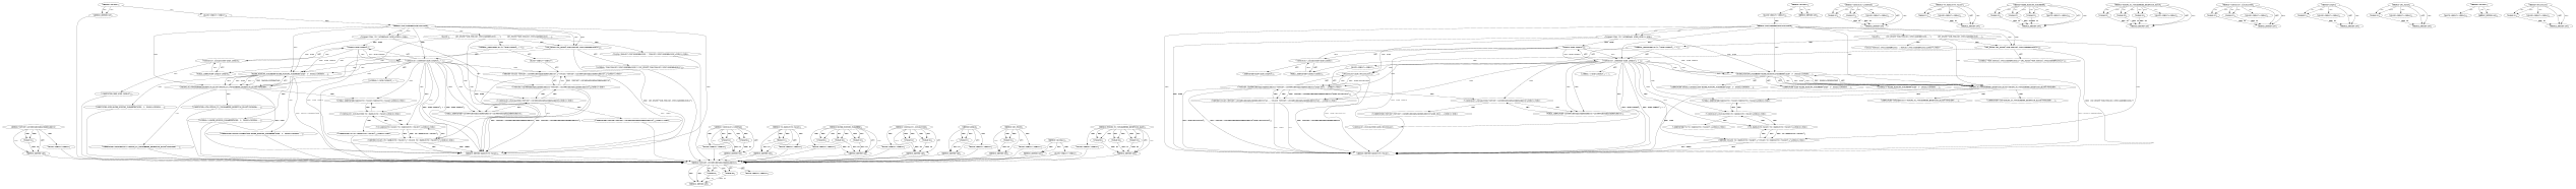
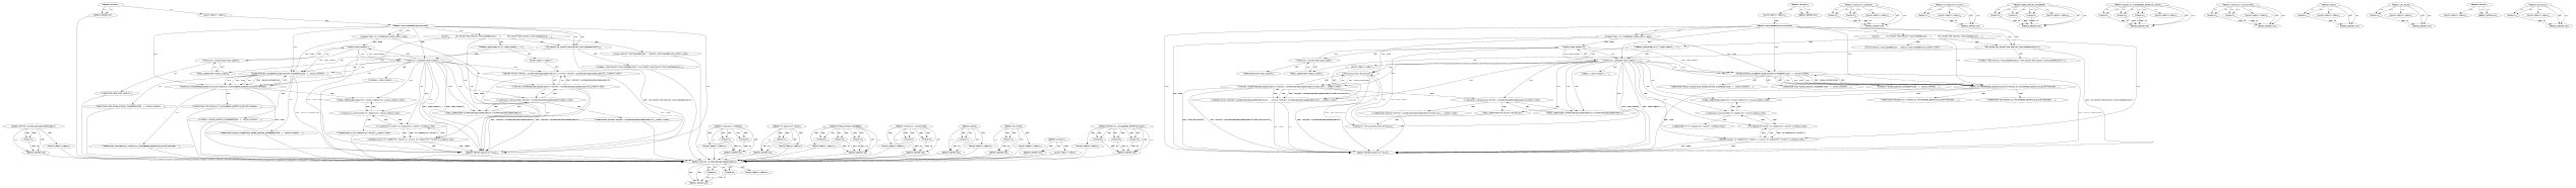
  digraph {
    fontname="Courier Prime"
    node [fontname="Courier Prime"]
    edge [fontname="Courier Prime"]
    n1 [label=<(METHOD,V8Proxy.throwNotEnoughArgumentsError)>]
    n2 [label=<(PARAM,p1)>]
    n3 [label=<(BLOCK,&lt;empty&gt;,&lt;empty&gt;)>]
    n4 [label=<(METHOD_RETURN,ANY)>]
    n5 [label=<(METHOD,V8Proxy.throwNotEnoughArgumentsError)>]
    n6 [label=<(PARAM,p1)>]
    n7 [label=<(PARAM,p2)>]
    n8 [label=<(BLOCK,&lt;empty&gt;,&lt;empty&gt;)>]
    n9 [label=<(METHOD_RETURN,ANY)>]
    n10 [label=<(METHOD,&lt;global&gt;)<SUB>1</SUB>>]
    n11 [label=<(BLOCK,&lt;empty&gt;,&lt;empty&gt;)<SUB>1</SUB>>]
    n12 [label=<(METHOD_RETURN,ANY)<SUB>1</SUB>>]
    n13 [label=<(METHOD,overloadedMethod12Callback)<SUB>1</SUB>>]
    n14 [label="<(PARAM,const v8::Arguments&amp; args)<SUB>1</SUB>>"]
    n15 [label=<(BLOCK,{      INC_STATS(&quot;DOM.TestObj.overloadedMethod1...,{      INC_STATS(&quot;DOM.TestObj.overloadedMethod1...)<SUB>2</SUB>>]
    n16 [label=<(INC_STATS,INC_STATS(&quot;DOM.TestObj.overloadedMethod12&quot;))<SUB>3</SUB>>]
    n17 [label=<(&lt;operator&gt;.lessThan,args.Length() &lt; 1)<SUB>4</SUB>>]
    n18 [label=<(STRING_TO_V8PARAMETER_EXCEPTION_BLOCK,STRING_TO_V8PARAMETER_EXCEPTION_BLOCK(V8Paramet...)<SUB>6</SUB>>]
    n19 [label=<(MAYBE_MISSING_PARAMETER,MAYBE_MISSING_PARAMETER(args, 0, DefaultIsUndef...)<SUB>6</SUB>>]
    n20 [label=<(METHOD_RETURN,Handle&lt;v8.Value&gt;)<SUB>1</SUB>>]
    n21 [label=<(Length,args.Length())<SUB>4</SUB>>]
    n22 [label=<(CONTROL_STRUCTURE,IF,if (args.Length() &lt; 1))<SUB>4</SUB>>]
    n23 [label="<(LOCAL,TestObj.overloadedMethod1 : TestObj.overloadedMethod1)<SUB>7</SUB>>"]
    n24 [label="<(RETURN,return v8::Handle&lt;v8::Value&gt;();,return v8::Handle&lt;v8::Value&gt;();)<SUB>8</SUB>>"]
    n25 [label=<(LITERAL,&quot;DOM.TestObj.overloadedMethod12&quot;,INC_STATS(&quot;DOM.TestObj.overloadedMethod12&quot;))<SUB>3</SUB>>]
    n26 [label=<(FIELD_IDENTIFIER,Length,Length)<SUB>4</SUB>>]
    n27 [label=<(LITERAL,1,args.Length() &lt; 1)<SUB>4</SUB>>]
    n28 [label="<(RETURN,return V8Proxy::throwNotEnoughArgumentsError();,return V8Proxy::throwNotEnoughArgumentsError();)<SUB>5</SUB>>"]
    n29 [label="<(V8Proxy.throwNotEnoughArgumentsError,V8Proxy::throwNotEnoughArgumentsError())<SUB>5</SUB>>"]
    n30 [label="<(&lt;operator&gt;.fieldAccess,V8Proxy::throwNotEnoughArgumentsError)<SUB>5</SUB>>"]
    n31 [label=<(FIELD_IDENTIFIER,throwNotEnoughArgumentsError,throwNotEnoughArgumentsError)<SUB>5</SUB>>]
    n32 [label="<(v8.Handle&lt;v8.Value&gt;,v8::Handle&lt;v8::Value&gt;())<SUB>8</SUB>>"]
    n33 [label="<(&lt;operator&gt;.fieldAccess,v8::Handle&lt;v8::Value&gt;)<SUB>8</SUB>>"]
    n34 [label="<(FIELD_IDENTIFIER,Handle&lt;v8::Value&gt;,Handle&lt;v8::Value&gt;)<SUB>8</SUB>>"]
    n35 [label=<(IDENTIFIER,V8Parameter&lt;&gt;,STRING_TO_V8PARAMETER_EXCEPTION_BLOCK(V8Paramet...)<SUB>6</SUB>>]
    n36 [label=<(IDENTIFIER,type,STRING_TO_V8PARAMETER_EXCEPTION_BLOCK(V8Paramet...)<SUB>6</SUB>>]
    n37 [label=<(IDENTIFIER,args,MAYBE_MISSING_PARAMETER(args, 0, DefaultIsUndef...)<SUB>6</SUB>>]
    n38 [label=<(LITERAL,0,MAYBE_MISSING_PARAMETER(args, 0, DefaultIsUndef...)<SUB>6</SUB>>]
    n39 [label=<(IDENTIFIER,DefaultIsUndefined,MAYBE_MISSING_PARAMETER(args, 0, DefaultIsUndef...)<SUB>6</SUB>>]
    n40 [label=<(&lt;operator&gt;.fieldAccess,args.Length)<SUB>4</SUB>>]
    n41 [label=<(BLOCK,&lt;empty&gt;,&lt;empty&gt;)<SUB>5</SUB>>]
    n42 [label="<(IDENTIFIER,V8Proxy,V8Proxy::throwNotEnoughArgumentsError())<SUB>5</SUB>>"]
    n43 [label="<(IDENTIFIER,v8,v8::Handle&lt;v8::Value&gt;())<SUB>8</SUB>>"]
    n44 [label=<(IDENTIFIER,args,args.Length())<SUB>4</SUB>>]
    n45 [label=<(METHOD,&lt;operator&gt;.lessThan)>]
    n46 [label=<(PARAM,p1)>]
    n47 [label=<(PARAM,p2)>]
    n48 [label=<(BLOCK,&lt;empty&gt;,&lt;empty&gt;)>]
    n49 [label=<(METHOD_RETURN,ANY)>]
    n50 [label=<(METHOD,v8.Handle&lt;v8.Value&gt;)>]
    n51 [label=<(PARAM,p1)>]
    n52 [label=<(BLOCK,&lt;empty&gt;,&lt;empty&gt;)>]
    n53 [label=<(METHOD_RETURN,ANY)>]
    n54 [label=<(METHOD,MAYBE_MISSING_PARAMETER)>]
    n55 [label=<(PARAM,p1)>]
    n56 [label=<(PARAM,p2)>]
    n57 [label=<(PARAM,p3)>]
    n58 [label=<(BLOCK,&lt;empty&gt;,&lt;empty&gt;)>]
    n59 [label=<(METHOD_RETURN,ANY)>]
    n60 [label=<(METHOD,&lt;operator&gt;.fieldAccess)>]
    n61 [label=<(PARAM,p1)>]
    n62 [label=<(PARAM,p2)>]
    n63 [label=<(BLOCK,&lt;empty&gt;,&lt;empty&gt;)>]
    n64 [label=<(METHOD_RETURN,ANY)>]
    n65 [label=<(METHOD,Length)>]
    n66 [label=<(PARAM,p1)>]
    n67 [label=<(BLOCK,&lt;empty&gt;,&lt;empty&gt;)>]
    n68 [label=<(METHOD_RETURN,ANY)>]
    n69 [label=<(METHOD,INC_STATS)>]
    n70 [label=<(PARAM,p1)>]
    n71 [label=<(BLOCK,&lt;empty&gt;,&lt;empty&gt;)>]
    n72 [label=<(METHOD_RETURN,ANY)>]
    n73 [label=<(METHOD,&lt;global&gt;)<SUB>1</SUB>>]
    n74 [label=<(BLOCK,&lt;empty&gt;,&lt;empty&gt;)>]
    n75 [label=<(METHOD_RETURN,ANY)>]
    n76 [label=<(METHOD,STRING_TO_V8PARAMETER_EXCEPTION_BLOCK)>]
    n77 [label=<(PARAM,p1)>]
    n78 [label=<(PARAM,p2)>]
    n79 [label=<(PARAM,p3)>]
    n80 [label=<(BLOCK,&lt;empty&gt;,&lt;empty&gt;)>]
    n81 [label=<(METHOD_RETURN,ANY)>]
    n82 [label=<(METHOD,&lt;global&gt;)<SUB>1</SUB>>]
    n83 [label=<(BLOCK,&lt;empty&gt;,&lt;empty&gt;)<SUB>1</SUB>>]
    n84 [label=<(METHOD_RETURN,ANY)<SUB>1</SUB>>]
    n85 [label=<(METHOD,overloadedMethod12Callback)<SUB>1</SUB>>]
    n86 [label="<(PARAM,const v8::Arguments&amp; args)<SUB>1</SUB>>"]
    n87 [label=<(BLOCK,{      INC_STATS(&quot;DOM.TestObj.overloadedMethod1...,{      INC_STATS(&quot;DOM.TestObj.overloadedMethod1...)<SUB>2</SUB>>]
    n88 [label=<(INC_STATS,INC_STATS(&quot;DOM.TestObj.overloadedMethod12&quot;))<SUB>3</SUB>>]
    n89 [label=<(&lt;operator&gt;.lessThan,args.Length() &lt; 1)<SUB>4</SUB>>]
    n90 [label=<(STRING_TO_V8PARAMETER_EXCEPTION_BLOCK,STRING_TO_V8PARAMETER_EXCEPTION_BLOCK(V8Paramet...)<SUB>6</SUB>>]
    n91 [label=<(MAYBE_MISSING_PARAMETER,MAYBE_MISSING_PARAMETER(args, 0, DefaultIsUndef...)<SUB>6</SUB>>]
    n92 [label=<(METHOD_RETURN,Handle&lt;v8.Value&gt;)<SUB>1</SUB>>]
    n93 [label=<(Length,args.Length())<SUB>4</SUB>>]
    n94 [label=<(GetIsolate,args.GetIsolate())<SUB>5</SUB>>]
    n95 [label=<(CONTROL_STRUCTURE,IF,if (args.Length() &lt; 1))<SUB>4</SUB>>]
    n96 [label="<(LOCAL,TestObj.overloadedMethod1 : TestObj.overloadedMethod1)<SUB>7</SUB>>"]
    n97 [label="<(RETURN,return v8::Handle&lt;v8::Value&gt;();,return v8::Handle&lt;v8::Value&gt;();)<SUB>8</SUB>>"]
    n98 [label=<(LITERAL,&quot;DOM.TestObj.overloadedMethod12&quot;,INC_STATS(&quot;DOM.TestObj.overloadedMethod12&quot;))<SUB>3</SUB>>]
    n99 [label=<(FIELD_IDENTIFIER,Length,Length)<SUB>4</SUB>>]
    n100 [label=<(LITERAL,1,args.Length() &lt; 1)<SUB>4</SUB>>]
    n101 [label="<(RETURN,return V8Proxy::throwNotEnoughArgumentsError(ar...,return V8Proxy::throwNotEnoughArgumentsError(ar...)<SUB>5</SUB>>"]
    n102 [label="<(V8Proxy.throwNotEnoughArgumentsError,V8Proxy::throwNotEnoughArgumentsError(args.GetI...)<SUB>5</SUB>>"]
    n103 [label="<(&lt;operator&gt;.fieldAccess,V8Proxy::throwNotEnoughArgumentsError)<SUB>5</SUB>>"]
    n104 [label=<(FIELD_IDENTIFIER,throwNotEnoughArgumentsError,throwNotEnoughArgumentsError)<SUB>5</SUB>>]
    n105 [label=<(&lt;operator&gt;.fieldAccess,args.GetIsolate)<SUB>5</SUB>>]
+   n106 [label=<(FIELD_IDENTIFIER,GetIsolate,GetIsolate)<SUB>5</SUB>>]
    n107 [label="<(v8.Handle&lt;v8.Value&gt;,v8::Handle&lt;v8::Value&gt;())<SUB>8</SUB>>"]
    n108 [label="<(&lt;operator&gt;.fieldAccess,v8::Handle&lt;v8::Value&gt;)<SUB>8</SUB>>"]
    n109 [label="<(FIELD_IDENTIFIER,Handle&lt;v8::Value&gt;,Handle&lt;v8::Value&gt;)<SUB>8</SUB>>"]
    n110 [label=<(IDENTIFIER,V8Parameter&lt;&gt;,STRING_TO_V8PARAMETER_EXCEPTION_BLOCK(V8Paramet...)<SUB>6</SUB>>]
    n111 [label=<(IDENTIFIER,type,STRING_TO_V8PARAMETER_EXCEPTION_BLOCK(V8Paramet...)<SUB>6</SUB>>]
    n112 [label=<(IDENTIFIER,args,MAYBE_MISSING_PARAMETER(args, 0, DefaultIsUndef...)<SUB>6</SUB>>]
    n113 [label=<(LITERAL,0,MAYBE_MISSING_PARAMETER(args, 0, DefaultIsUndef...)<SUB>6</SUB>>]
    n114 [label=<(IDENTIFIER,DefaultIsUndefined,MAYBE_MISSING_PARAMETER(args, 0, DefaultIsUndef...)<SUB>6</SUB>>]
    n115 [label=<(&lt;operator&gt;.fieldAccess,args.Length)<SUB>4</SUB>>]
    n116 [label=<(BLOCK,&lt;empty&gt;,&lt;empty&gt;)<SUB>5</SUB>>]
    n117 [label="<(IDENTIFIER,V8Proxy,V8Proxy::throwNotEnoughArgumentsError(args.GetI...)<SUB>5</SUB>>"]
    n118 [label="<(IDENTIFIER,v8,v8::Handle&lt;v8::Value&gt;())<SUB>8</SUB>>"]
    n119 [label=<(IDENTIFIER,args,args.Length())<SUB>4</SUB>>]
    n120 [label=<(METHOD,&lt;operator&gt;.lessThan)>]
    n121 [label=<(PARAM,p1)>]
    n122 [label=<(PARAM,p2)>]
    n123 [label=<(BLOCK,&lt;empty&gt;,&lt;empty&gt;)>]
    n124 [label=<(METHOD_RETURN,ANY)>]
    n125 [label=<(METHOD,v8.Handle&lt;v8.Value&gt;)>]
    n126 [label=<(PARAM,p1)>]
    n127 [label=<(BLOCK,&lt;empty&gt;,&lt;empty&gt;)>]
    n128 [label=<(METHOD_RETURN,ANY)>]
    n129 [label=<(METHOD,MAYBE_MISSING_PARAMETER)>]
    n130 [label=<(PARAM,p1)>]
    n131 [label=<(PARAM,p2)>]
    n132 [label=<(PARAM,p3)>]
    n133 [label=<(BLOCK,&lt;empty&gt;,&lt;empty&gt;)>]
    n134 [label=<(METHOD_RETURN,ANY)>]
    n135 [label=<(METHOD,STRING_TO_V8PARAMETER_EXCEPTION_BLOCK)>]
    n136 [label=<(PARAM,p1)>]
    n137 [label=<(PARAM,p2)>]
    n138 [label=<(PARAM,p3)>]
    n139 [label=<(BLOCK,&lt;empty&gt;,&lt;empty&gt;)>]
    n140 [label=<(METHOD_RETURN,ANY)>]
    n141 [label=<(METHOD,&lt;operator&gt;.fieldAccess)>]
    n142 [label=<(PARAM,p1)>]
    n143 [label=<(PARAM,p2)>]
    n144 [label=<(BLOCK,&lt;empty&gt;,&lt;empty&gt;)>]
    n145 [label=<(METHOD_RETURN,ANY)>]
    n146 [label=<(METHOD,Length)>]
    n147 [label=<(PARAM,p1)>]
    n148 [label=<(BLOCK,&lt;empty&gt;,&lt;empty&gt;)>]
    n149 [label=<(METHOD_RETURN,ANY)>]
    n150 [label=<(METHOD,INC_STATS)>]
    n151 [label=<(PARAM,p1)>]
    n152 [label=<(BLOCK,&lt;empty&gt;,&lt;empty&gt;)>]
    n153 [label=<(METHOD_RETURN,ANY)>]
    n154 [label=<(METHOD,&lt;global&gt;)<SUB>1</SUB>>]
    n155 [label=<(BLOCK,&lt;empty&gt;,&lt;empty&gt;)>]
    n156 [label=<(METHOD_RETURN,ANY)>]
    n157 [label=<(METHOD,GetIsolate)>]
    n158 [label=<(PARAM,p1)>]
    n159 [label=<(BLOCK,&lt;empty&gt;,&lt;empty&gt;)>]
    n160 [label=<(METHOD_RETURN,ANY)>]
    n1 -> n2 [label="AST: "]
    n1 -> n2 [label="DDG: "]
    n1 -> n3 [label="AST: "]
    n1 -> n4 [label="AST: "]
    n1 -> n4 [label="CFG: "]
    n2 -> n4 [label="DDG: p1"]
    n3 -> n5
    n4 -> n5
    n5 -> n6 [label="AST: "]
    n5 -> n6 [label="DDG: "]
    n5 -> n7 [label="AST: "]
    n5 -> n7 [label="DDG: "]
    n5 -> n8 [label="AST: "]
    n5 -> n9 [label="AST: "]
    n5 -> n9 [label="CFG: "]
    n6 -> n9 [label="DDG: p1"]
    n7 -> n9 [label="DDG: p2"]
    n10 -> n11 [label="AST: "]
    n10 -> n12 [label="AST: "]
    n10 -> n12 [label="CFG: "]
    n11 -> n13 [label="AST: "]
    n12 -> n5
    n13 -> n14 [label="AST: "]
    n13 -> n14 [label="DDG: "]
    n13 -> n15 [label="AST: "]
    n13 -> n16 [label="CFG: "]
    n13 -> n16 [label="DDG: "]
    n13 -> n17 [label="DDG: "]
    n13 -> n18 [label="DDG: "]
    n13 -> n19 [label="DDG: "]
    n13 -> n20 [label="AST: "]
    n14 -> n19 [label="DDG: args"]
    n14 -> n20 [label="DDG: args"]
    n14 -> n21 [label="DDG: args"]
    n15 -> n16 [label="AST: "]
    n15 -> n18 [label="AST: "]
    n15 -> n22 [label="AST: "]
    n15 -> n23 [label="AST: "]
    n15 -> n24 [label="AST: "]
    n16 -> n20 [label="DDG: INC_STATS(&quot;DOM.TestObj.overloadedMethod12&quot;)"]
    n16 -> n25 [label="AST: "]
    n16 -> n26 [label="CFG: "]
    n17 -> n18 [label="CDG: "]
    n17 -> n19 [label="CFG: "]
    n17 -> n19 [label="CDG: "]
    n17 -> n20 [label="DDG: args.Length()"]
    n17 -> n20 [label="DDG: args.Length() &lt; 1"]
    n17 -> n21 [label="AST: "]
    n17 -> n24 [label="CDG: "]
    n17 -> n27 [label="AST: "]
    n17 -> n28 [label="CDG: "]
    n17 -> n29 [label="CDG: "]
    n17 -> n30 [label="CDG: "]
    n17 -> n31 [label="CFG: "]
    n17 -> n31 [label="CDG: "]
    n17 -> n32 [label="CDG: "]
    n17 -> n33 [label="CDG: "]
    n17 -> n34 [label="CDG: "]
    n18 -> n19 [label="AST: "]
    n18 -> n20 [label="DDG: type"]
    n18 -> n34 [label="CFG: "]
    n18 -> n35 [label="AST: "]
    n18 -> n36 [label="AST: "]
    n19 -> n18 [label="CFG: "]
    n19 -> n18 [label="DDG: args"]
    n19 -> n18 [label="DDG: 0"]
    n19 -> n18 [label="DDG: DefaultIsUndefined"]
    n19 -> n20 [label="DDG: DefaultIsUndefined"]
    n19 -> n37 [label="AST: "]
    n19 -> n38 [label="AST: "]
    n19 -> n39 [label="AST: "]
    n20 -> n5
    n21 -> n17 [label="CFG: "]
    n21 -> n17 [label="DDG: args.Length"]
    n21 -> n19 [label="DDG: args.Length"]
    n21 -> n20 [label="DDG: args.Length"]
    n21 -> n40 [label="AST: "]
    n22 -> n17 [label="AST: "]
    n22 -> n41 [label="AST: "]
    n23 -> n5
    n24 -> n20 [label="CFG: "]
    n24 -> n20 [label="DDG: &lt;RET&gt;"]
    n24 -> n32 [label="AST: "]
    n25 -> n5
    n26 -> n40 [label="CFG: "]
    n27 -> n5
    n28 -> n20 [label="CFG: "]
    n28 -> n20 [label="DDG: &lt;RET&gt;"]
    n28 -> n29 [label="AST: "]
    n29 -> n20 [label="DDG: V8Proxy::throwNotEnoughArgumentsError"]
    n29 -> n20 [label="DDG: V8Proxy::throwNotEnoughArgumentsError()"]
    n29 -> n28 [label="CFG: "]
    n29 -> n28 [label="DDG: V8Proxy::throwNotEnoughArgumentsError()"]
    n29 -> n30 [label="AST: "]
    n30 -> n29 [label="CFG: "]
    n30 -> n31 [label="AST: "]
    n30 -> n42 [label="AST: "]
    n31 -> n30 [label="CFG: "]
    n32 -> n24 [label="CFG: "]
    n32 -> n24 [label="DDG: v8::Handle&lt;v8::Value&gt;()"]
    n32 -> n33 [label="AST: "]
    n33 -> n32 [label="CFG: "]
    n33 -> n34 [label="AST: "]
    n33 -> n43 [label="AST: "]
    n34 -> n33 [label="CFG: "]
    n35 -> n5
    n36 -> n5
    n37 -> n5
    n38 -> n5
    n39 -> n5
    n40 -> n21 [label="CFG: "]
    n40 -> n26 [label="AST: "]
    n40 -> n44 [label="AST: "]
    n41 -> n28 [label="AST: "]
    n42 -> n5
    n43 -> n5
    n44 -> n5
    n45 -> n46 [label="AST: "]
    n45 -> n46 [label="DDG: "]
    n45 -> n47 [label="AST: "]
    n45 -> n47 [label="DDG: "]
    n45 -> n48 [label="AST: "]
    n45 -> n49 [label="AST: "]
    n45 -> n49 [label="CFG: "]
    n46 -> n49 [label="DDG: p1"]
    n47 -> n49 [label="DDG: p2"]
    n48 -> n5
    n49 -> n5
    n50 -> n51 [label="AST: "]
    n50 -> n51 [label="DDG: "]
    n50 -> n52 [label="AST: "]
    n50 -> n53 [label="AST: "]
    n50 -> n53 [label="CFG: "]
    n51 -> n53 [label="DDG: p1"]
    n52 -> n5
    n53 -> n5
    n54 -> n55 [label="AST: "]
    n54 -> n55 [label="DDG: "]
    n54 -> n56 [label="AST: "]
    n54 -> n56 [label="DDG: "]
    n54 -> n57 [label="AST: "]
    n54 -> n57 [label="DDG: "]
    n54 -> n58 [label="AST: "]
    n54 -> n59 [label="AST: "]
    n54 -> n59 [label="CFG: "]
    n55 -> n59 [label="DDG: p1"]
    n56 -> n59 [label="DDG: p2"]
    n57 -> n59 [label="DDG: p3"]
    n58 -> n5
    n59 -> n5
    n60 -> n61 [label="AST: "]
    n60 -> n61 [label="DDG: "]
    n60 -> n62 [label="AST: "]
    n60 -> n62 [label="DDG: "]
    n60 -> n63 [label="AST: "]
    n60 -> n64 [label="AST: "]
    n60 -> n64 [label="CFG: "]
    n61 -> n64 [label="DDG: p1"]
    n62 -> n64 [label="DDG: p2"]
    n63 -> n5
    n64 -> n5
    n65 -> n66 [label="AST: "]
    n65 -> n66 [label="DDG: "]
    n65 -> n67 [label="AST: "]
    n65 -> n68 [label="AST: "]
    n65 -> n68 [label="CFG: "]
    n66 -> n68 [label="DDG: p1"]
    n67 -> n5
    n68 -> n5
    n69 -> n70 [label="AST: "]
    n69 -> n70 [label="DDG: "]
    n69 -> n71 [label="AST: "]
    n69 -> n72 [label="AST: "]
    n69 -> n72 [label="CFG: "]
    n70 -> n72 [label="DDG: p1"]
    n71 -> n5
    n72 -> n5
    n73 -> n74 [label="AST: "]
    n73 -> n75 [label="AST: "]
    n73 -> n75 [label="CFG: "]
    n74 -> n5
    n75 -> n5
    n76 -> n77 [label="AST: "]
    n76 -> n77 [label="DDG: "]
    n76 -> n78 [label="AST: "]
    n76 -> n78 [label="DDG: "]
    n76 -> n79 [label="AST: "]
    n76 -> n79 [label="DDG: "]
    n76 -> n80 [label="AST: "]
    n76 -> n81 [label="AST: "]
    n76 -> n81 [label="CFG: "]
    n77 -> n81 [label="DDG: p1"]
    n78 -> n81 [label="DDG: p2"]
    n79 -> n81 [label="DDG: p3"]
    n80 -> n5
    n81 -> n5
    n82 -> n83 [label="AST: "]
    n82 -> n84 [label="AST: "]
    n82 -> n84 [label="CFG: "]
    n83 -> n85 [label="AST: "]
    n85 -> n86 [label="AST: "]
    n85 -> n86 [label="DDG: "]
    n85 -> n87 [label="AST: "]
    n85 -> n88 [label="CFG: "]
    n85 -> n88 [label="DDG: "]
    n85 -> n89 [label="DDG: "]
    n85 -> n90 [label="DDG: "]
    n85 -> n91 [label="DDG: "]
    n85 -> n92 [label="AST: "]
    n86 -> n91 [label="DDG: args"]
    n86 -> n92 [label="DDG: args"]
    n86 -> n93 [label="DDG: args"]
    n86 -> n94 [label="DDG: args"]
    n87 -> n88 [label="AST: "]
    n87 -> n90 [label="AST: "]
    n87 -> n95 [label="AST: "]
    n87 -> n96 [label="AST: "]
    n87 -> n97 [label="AST: "]
    n88 -> n92 [label="DDG: INC_STATS(&quot;DOM.TestObj.overloadedMethod12&quot;)"]
    n88 -> n98 [label="AST: "]
    n88 -> n99 [label="CFG: "]
    n89 -> n90 [label="CDG: "]
    n89 -> n91 [label="CFG: "]
    n89 -> n91 [label="CDG: "]
    n89 -> n92 [label="DDG: args.Length()"]
    n89 -> n92 [label="DDG: args.Length() &lt; 1"]
    n89 -> n93 [label="AST: "]
    n89 -> n94 [label="CDG: "]
    n89 -> n97 [label="CDG: "]
    n89 -> n100 [label="AST: "]
    n89 -> n101 [label="CDG: "]
    n89 -> n102 [label="CDG: "]
    n89 -> n103 [label="CDG: "]
    n89 -> n104 [label="CFG: "]
    n89 -> n104 [label="CDG: "]
    n89 -> n105 [label="CDG: "]
+   n89 -> n106 [label="CDG: "]
    n89 -> n107 [label="CDG: "]
    n89 -> n108 [label="CDG: "]
    n89 -> n109 [label="CDG: "]
    n90 -> n91 [label="AST: "]
    n90 -> n92 [label="DDG: type"]
    n90 -> n109 [label="CFG: "]
    n90 -> n110 [label="AST: "]
    n90 -> n111 [label="AST: "]
    n91 -> n90 [label="CFG: "]
    n91 -> n90 [label="DDG: args"]
    n91 -> n90 [label="DDG: 0"]
    n91 -> n90 [label="DDG: DefaultIsUndefined"]
    n91 -> n92 [label="DDG: DefaultIsUndefined"]
    n91 -> n112 [label="AST: "]
    n91 -> n113 [label="AST: "]
    n91 -> n114 [label="AST: "]
    n93 -> n89 [label="CFG: "]
    n93 -> n89 [label="DDG: args.Length"]
    n93 -> n91 [label="DDG: args.Length"]
    n93 -> n92 [label="DDG: args.Length"]
    n93 -> n115 [label="AST: "]
    n94 -> n92 [label="DDG: args.GetIsolate"]
    n94 -> n102 [label="CFG: "]
    n94 -> n102 [label="DDG: args.GetIsolate"]
+   n94 -> n105 [label="AST: "]
    n95 -> n89 [label="AST: "]
    n95 -> n116 [label="AST: "]
    n97 -> n92 [label="CFG: "]
    n97 -> n92 [label="DDG: &lt;RET&gt;"]
    n97 -> n107 [label="AST: "]
    n99 -> n115 [label="CFG: "]
    n101 -> n92 [label="CFG: "]
    n101 -> n92 [label="DDG: &lt;RET&gt;"]
    n101 -> n102 [label="AST: "]
    n102 -> n92 [label="DDG: V8Proxy::throwNotEnoughArgumentsError"]
    n102 -> n92 [label="DDG: args.GetIsolate()"]
    n102 -> n92 [label="DDG: V8Proxy::throwNotEnoughArgumentsError(args.GetIsolate())"]
    n102 -> n94 [label="AST: "]
    n102 -> n101 [label="CFG: "]
    n102 -> n101 [label="DDG: V8Proxy::throwNotEnoughArgumentsError(args.GetIsolate())"]
    n102 -> n103 [label="AST: "]
    n103 -> n104 [label="AST: "]
+   n103 -> n106 [label="CFG: "]
    n103 -> n117 [label="AST: "]
    n104 -> n103 [label="CFG: "]
+   n105 -> n94 [label="CFG: "]
+   n106 -> n105 [label="CFG: "]
    n107 -> n97 [label="CFG: "]
    n107 -> n97 [label="DDG: v8::Handle&lt;v8::Value&gt;()"]
    n107 -> n108 [label="AST: "]
    n108 -> n107 [label="CFG: "]
    n108 -> n109 [label="AST: "]
    n108 -> n118 [label="AST: "]
    n109 -> n108 [label="CFG: "]
    n115 -> n93 [label="CFG: "]
    n115 -> n99 [label="AST: "]
    n115 -> n119 [label="AST: "]
    n116 -> n101 [label="AST: "]
    n120 -> n121 [label="AST: "]
    n120 -> n121 [label="DDG: "]
    n120 -> n122 [label="AST: "]
    n120 -> n122 [label="DDG: "]
    n120 -> n123 [label="AST: "]
    n120 -> n124 [label="AST: "]
    n120 -> n124 [label="CFG: "]
    n121 -> n124 [label="DDG: p1"]
    n122 -> n124 [label="DDG: p2"]
    n125 -> n126 [label="AST: "]
    n125 -> n126 [label="DDG: "]
    n125 -> n127 [label="AST: "]
    n125 -> n128 [label="AST: "]
    n125 -> n128 [label="CFG: "]
    n126 -> n128 [label="DDG: p1"]
    n129 -> n130 [label="AST: "]
    n129 -> n130 [label="DDG: "]
    n129 -> n131 [label="AST: "]
    n129 -> n131 [label="DDG: "]
    n129 -> n132 [label="AST: "]
    n129 -> n132 [label="DDG: "]
    n129 -> n133 [label="AST: "]
    n129 -> n134 [label="AST: "]
    n129 -> n134 [label="CFG: "]
    n130 -> n134 [label="DDG: p1"]
    n131 -> n134 [label="DDG: p2"]
    n132 -> n134 [label="DDG: p3"]
    n135 -> n136 [label="AST: "]
    n135 -> n136 [label="DDG: "]
    n135 -> n137 [label="AST: "]
    n135 -> n137 [label="DDG: "]
    n135 -> n138 [label="AST: "]
    n135 -> n138 [label="DDG: "]
    n135 -> n139 [label="AST: "]
    n135 -> n140 [label="AST: "]
    n135 -> n140 [label="CFG: "]
    n136 -> n140 [label="DDG: p1"]
    n137 -> n140 [label="DDG: p2"]
    n138 -> n140 [label="DDG: p3"]
    n141 -> n142 [label="AST: "]
    n141 -> n142 [label="DDG: "]
    n141 -> n143 [label="AST: "]
    n141 -> n143 [label="DDG: "]
    n141 -> n144 [label="AST: "]
    n141 -> n145 [label="AST: "]
    n141 -> n145 [label="CFG: "]
    n142 -> n145 [label="DDG: p1"]
    n143 -> n145 [label="DDG: p2"]
    n146 -> n147 [label="AST: "]
    n146 -> n147 [label="DDG: "]
    n146 -> n148 [label="AST: "]
    n146 -> n149 [label="AST: "]
    n146 -> n149 [label="CFG: "]
    n147 -> n149 [label="DDG: p1"]
    n150 -> n151 [label="AST: "]
    n150 -> n151 [label="DDG: "]
    n150 -> n152 [label="AST: "]
    n150 -> n153 [label="AST: "]
    n150 -> n153 [label="CFG: "]
    n151 -> n153 [label="DDG: p1"]
    n154 -> n155 [label="AST: "]
    n154 -> n156 [label="AST: "]
    n154 -> n156 [label="CFG: "]
    n157 -> n158 [label="AST: "]
    n157 -> n158 [label="DDG: "]
    n157 -> n159 [label="AST: "]
    n157 -> n160 [label="AST: "]
    n157 -> n160 [label="CFG: "]
    n158 -> n160 [label="DDG: p1"]
  }
